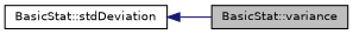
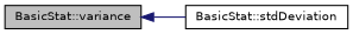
  digraph {
    rankdir=LR
    fontname="DejaVu Sans"
    node [color=black fontname="DejaVu Sans" fontsize=10 shape=record style=filled]
    n1 [fillcolor=grey75 fontcolor=black height=0.2 label="BasicStat::variance" width=0.4]
    n2 [fillcolor=white height=0.2 label="BasicStat::stdDeviation" width=0.4]
-   n2 -> n1 [color=midnightblue dir=back fontname="DejaVu Sans" fontsize=10 labelfontname=Helvetica labelfontsize=10 style=solid]
+   n1 -> n2 [color=midnightblue dir=back fontname="DejaVu Sans" fontsize=10 labelfontname=Helvetica labelfontsize=10 style=solid]
  }
